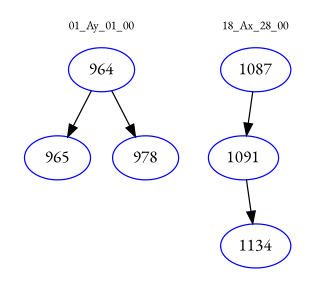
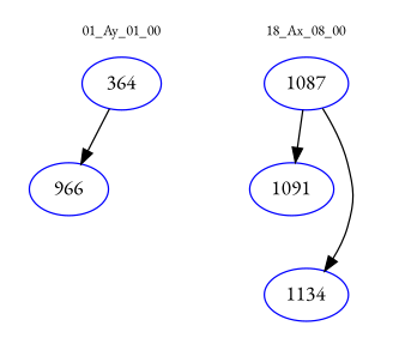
  digraph {
    fontname="EB Garamond"
    node [color=blue fontname="EB Garamond"]
    edge [color=black fontname="EB Garamond"]
-   n1 [label=964]
-   n2 [label=965]
-   n3 [label=978]
+   n1 [label=364]
+   n2 [label=966]
    n4 [label=1087]
    n5 [label=1091]
    n6 [label=1134]
    subgraph cluster_1 {
      color=white
      fontsize=10
      label="01_Ay_01_00"
      n1
      n2
-     n3
    }
    subgraph cluster_2 {
      color=white
      fontsize=10
-     label="18_Ax_28_00"
+     label="18_Ax_08_00"
      n4
      n5
      n6
    }
    n1 -> n2
-   n1 -> n3
    n4 -> n5
-   n5 -> n6
+   n4 -> n6
  }
